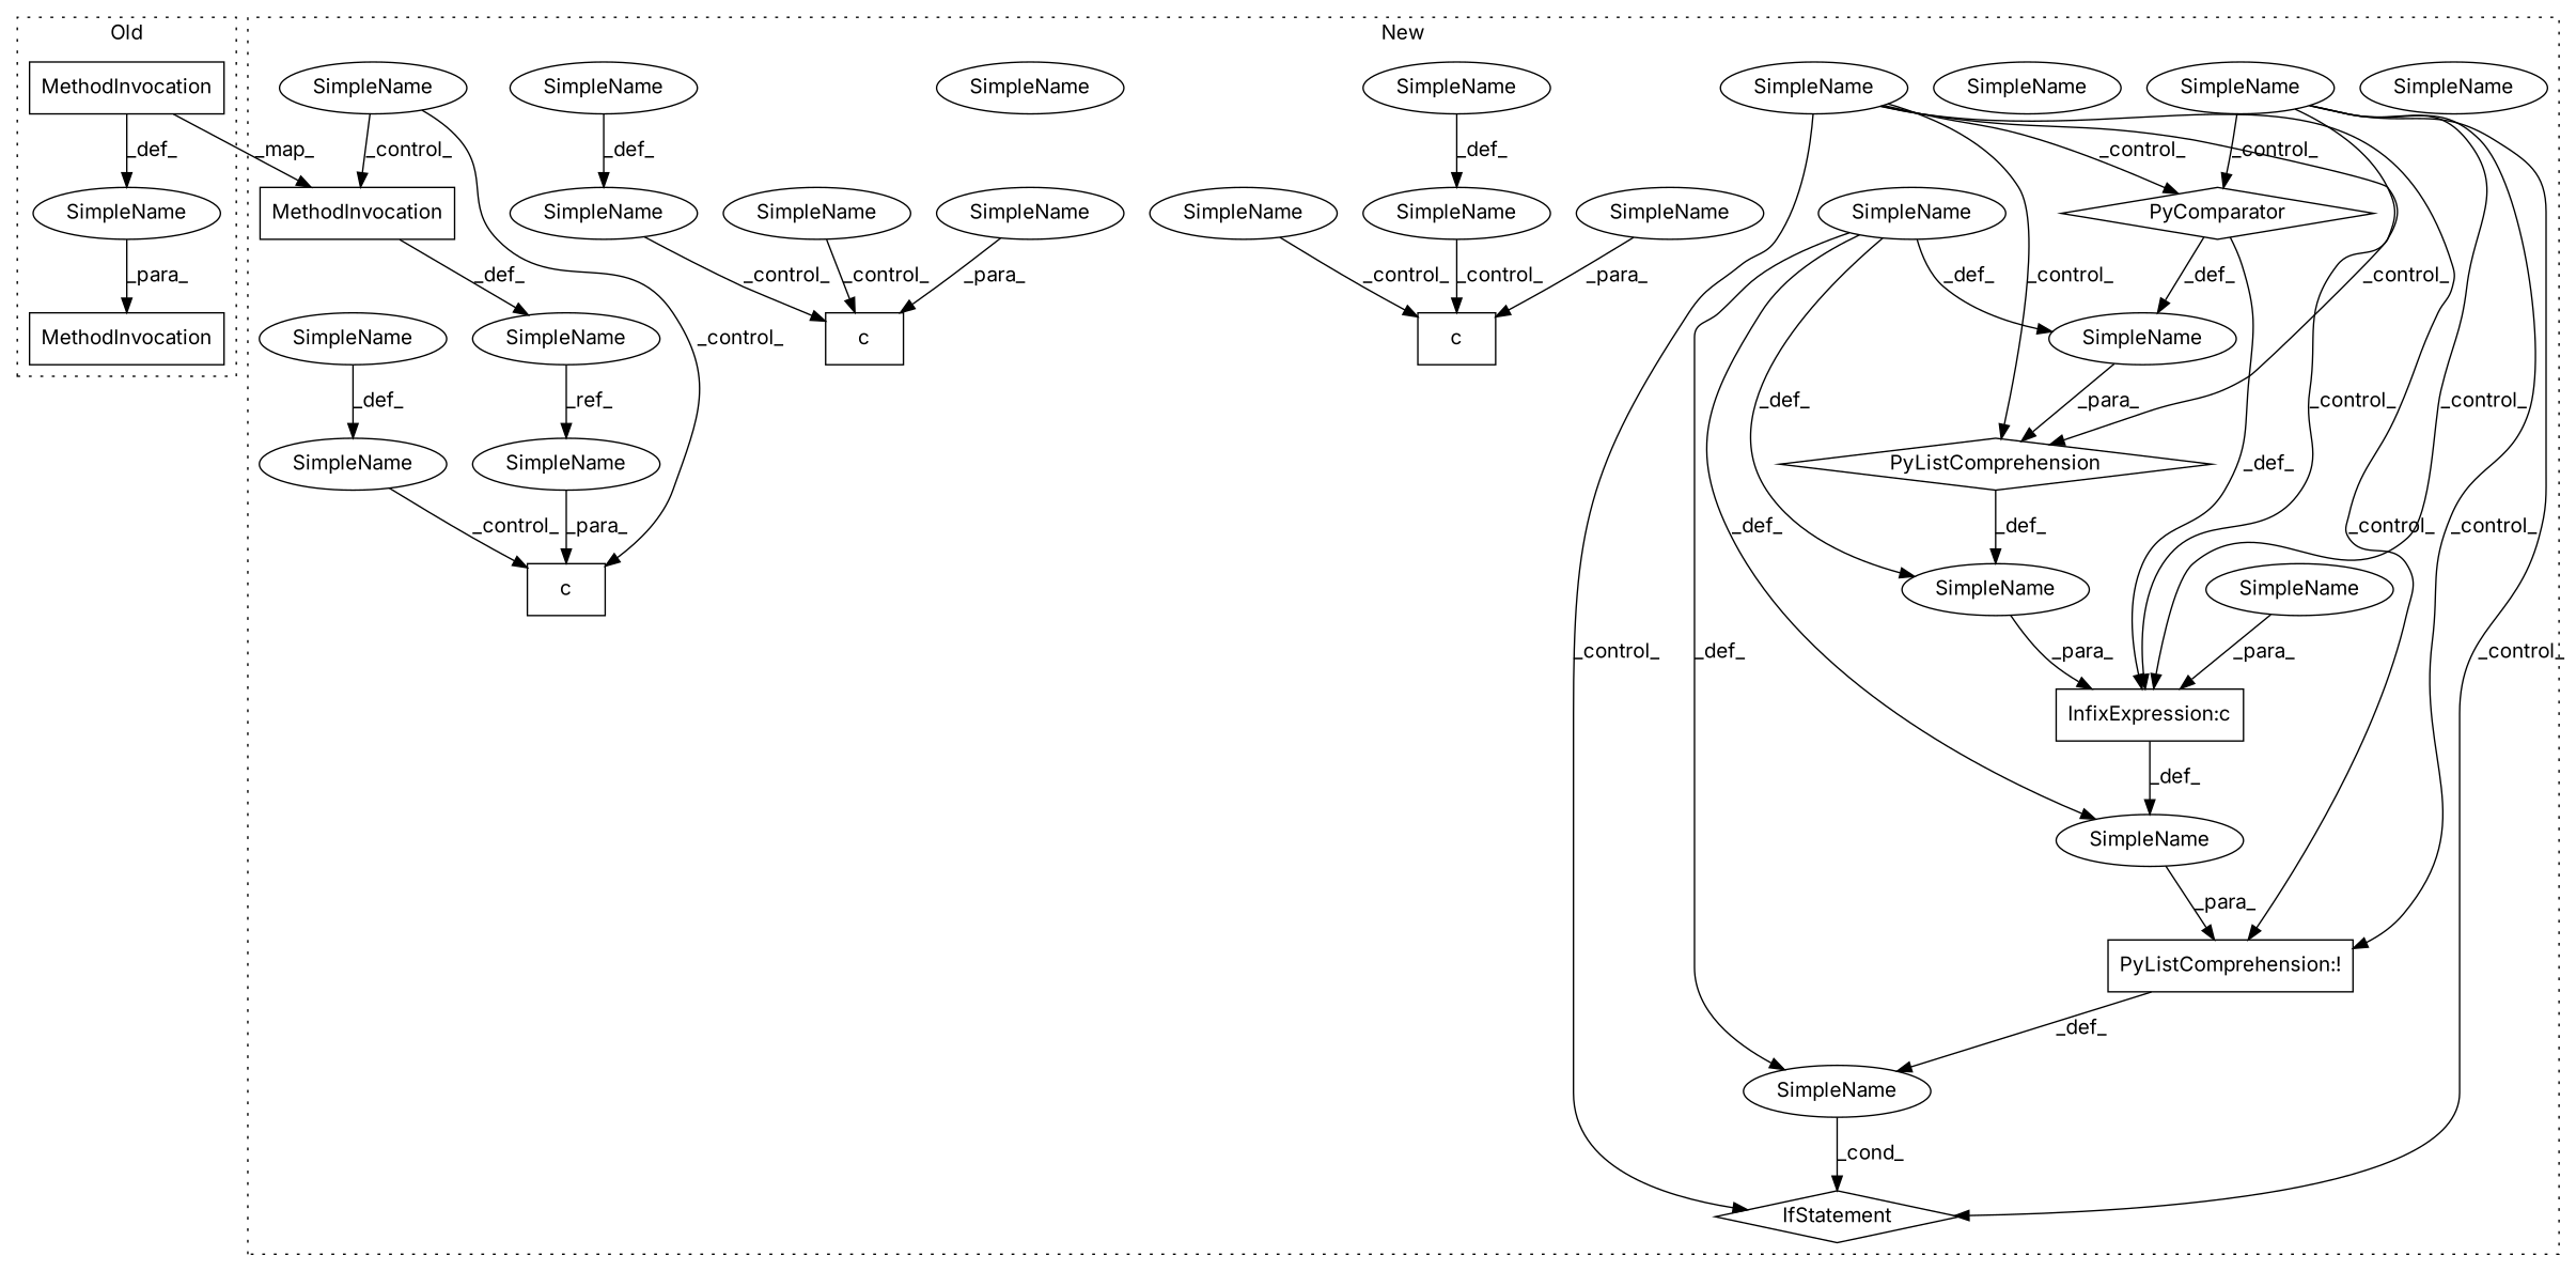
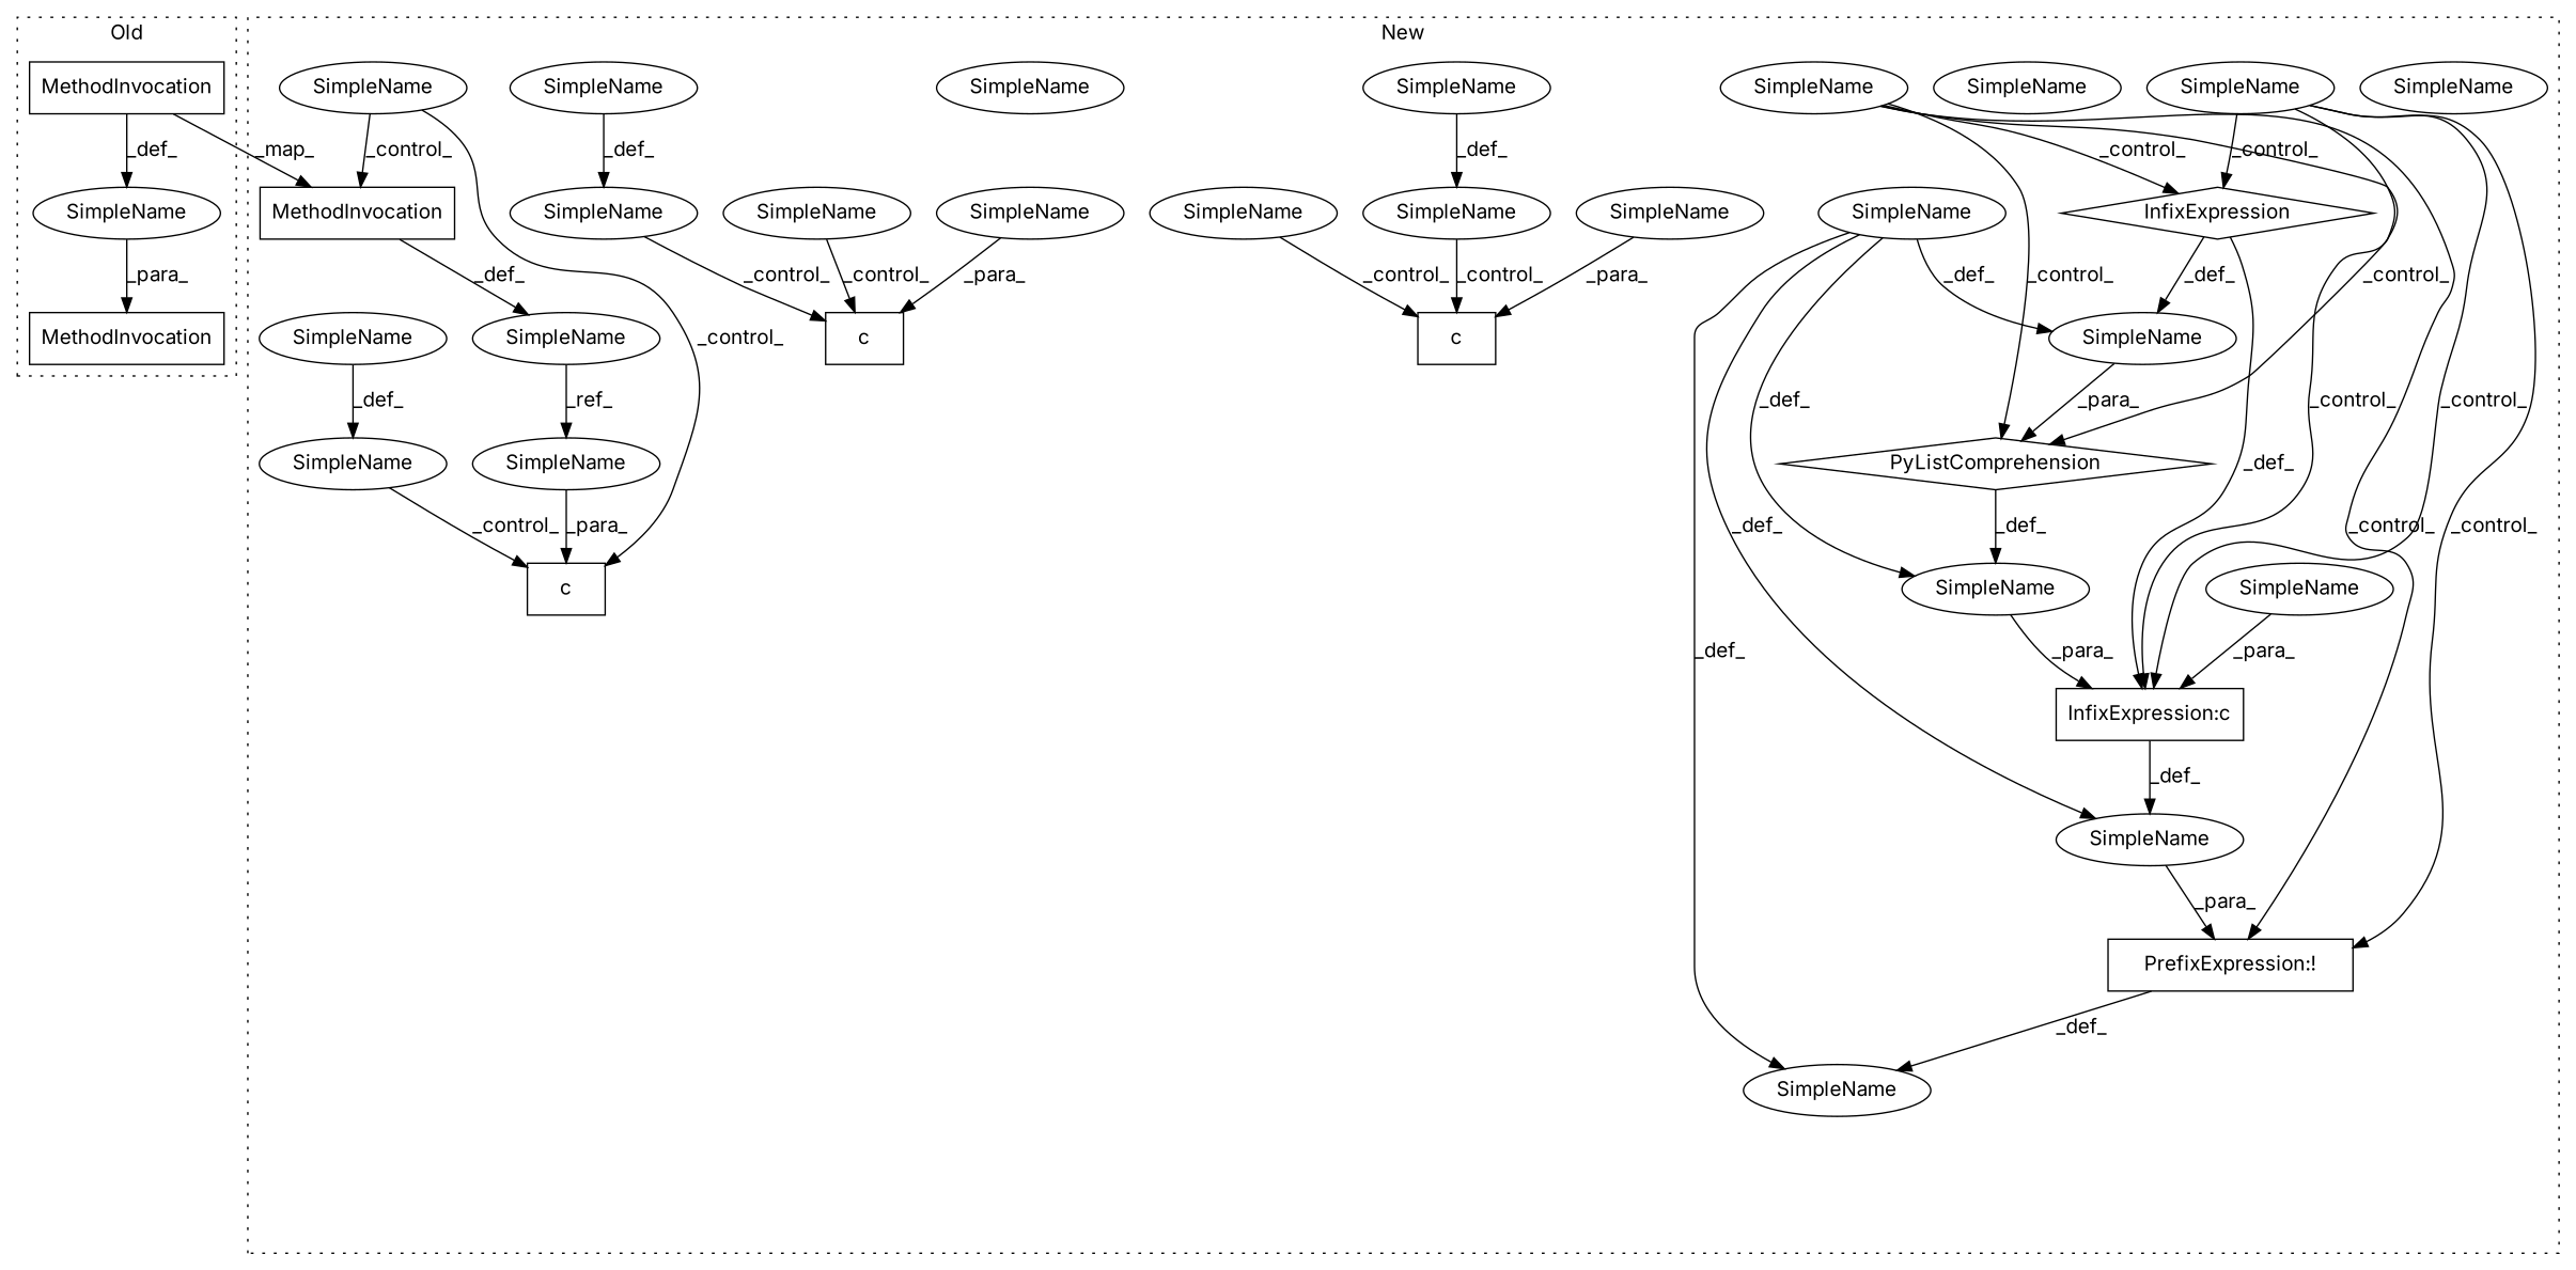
  digraph {
    fontname=Inter
    node [a=42 fontname=Inter shape=ellipse]
    edge [fontname=Inter]
    n1 [a=32 l="12,1" label=MethodInvocation s="5631,5664" shape=box]
    n2 [a=32 l="9,1" label=MethodInvocation s="5622,5665" shape=box]
    n3 [label=SimpleName]
-   n4 [a=25 l="4,2" label=IfStatement s="1551,1717" shape=diamond]
    n5 [a=32 l="14,1" label=MethodInvocation s="6361,6396" shape=box]
    n6 [l=8 label=SimpleName s=4235]
    n7 [label=SimpleName]
    n8 [label=SimpleName]
    n9 [l=1 label=SimpleName s=6472]
    n10 [l=8 label=SimpleName s=1696]
    n11 [l=8 label=SimpleName s=3278]
    n12 [l=8 label=SimpleName s=3252]
    n13 [label=SimpleName]
    n14 [label=SimpleName]
    n15 [l=8 label=SimpleName s=6500]
    n16 [label=SimpleName]
    n17 [label=SimpleName]
    n18 [l=1 label=SimpleName s=4231]
    n19 [label=SimpleName]
    n20 [l=8 label=SimpleName s=4350]
    n21 [l=8 label=SimpleName s=4235]
    n22 [l=8 label=SimpleName s=6476]
    n23 [l=8 label=SimpleName s=6476]
    n24 [l=1 label=SimpleName s=3248]
    n25 [label=SimpleName]
    n26 [label=SimpleName]
    n27 [l=8 label=SimpleName s=3252]
    n28 [label=SimpleName]
    n29 [l=8 label=SimpleName s=6352]
    n30 [a=32 l="2,1" label=c s="4348,4358" shape=box]
    n31 [a=32 l="2,1" label=c s="3276,3286" shape=box]
    n32 [a=32 l="2,1" label=c s="6498,6508" shape=box]
    n33 [a=109 l=118 label=PyListComprehension s=1603 shape=diamond]
-   n34 [a=113 l=24 label=PyComparator s=1689 shape=diamond]
-   n35 [a=38 l=1 label="PyListComprehension:!" s=1555 shape=box]
+   n34 [a=113 l=24 label=InfixExpression s=1689 shape=diamond]
+   n35 [a=38 l=1 label="PrefixExpression:!" s=1555 shape=box]
    n36 [a=27 l=4 label="InfixExpression:c" s=1582 shape=box]
    subgraph cluster_1 {
      label=Old
      style=dotted
      n1
      n2
      n3
    }
    subgraph cluster_2 {
      label=New
      style=dotted
-     n4
      n5
      n6
      n7
      n8
      n9
      n10
      n11
      n12
      n13
      n14
      n15
      n16
      n17
      n18
      n19
      n20
      n21
      n22
      n23
      n24
      n25
      n26
      n27
      n28
      n29
      n30
      n31
      n32
      n33
      n34
      n35
      n36
    }
    n1 -> n3 [label=_def_]
    n1 -> n5 [label=_map_]
    n3 -> n2 [label=_para_]
    n5 -> n29 [label=_def_]
-   n7 -> n4 [label=_control_]
    n7 -> n33 [label=_control_]
    n7 -> n34 [label=_control_]
    n7 -> n35 [label=_control_]
    n7 -> n36 [label=_control_]
-   n8 -> n4 [label=_cond_]
    n9 -> n32 [label=_control_]
    n10 -> n8 [label=_def_]
    n10 -> n16 [label=_def_]
    n10 -> n17 [label=_def_]
    n10 -> n19 [label=_def_]
    n11 -> n31 [label=_para_]
    n13 -> n5 [label=_control_]
    n13 -> n32 [label=_control_]
    n14 -> n31 [label=_control_]
    n15 -> n32 [label=_para_]
    n16 -> n36 [label=_para_]
    n17 -> n35 [label=_para_]
    n18 -> n30 [label=_control_]
    n19 -> n33 [label=_para_]
    n20 -> n30 [label=_para_]
    n21 -> n18 [label=_def_]
    n23 -> n9 [label=_def_]
    n24 -> n31 [label=_control_]
    n25 -> n30 [label=_control_]
    n26 -> n36 [label=_para_]
    n27 -> n24 [label=_def_]
-   n28 -> n4 [label=_control_]
    n28 -> n33 [label=_control_]
    n28 -> n34 [label=_control_]
    n28 -> n35 [label=_control_]
    n28 -> n36 [label=_control_]
    n29 -> n15 [label=_ref_]
    n33 -> n16 [label=_def_]
    n34 -> n19 [label=_def_]
    n34 -> n36 [label=_def_]
    n35 -> n8 [label=_def_]
    n36 -> n17 [label=_def_]
  }
